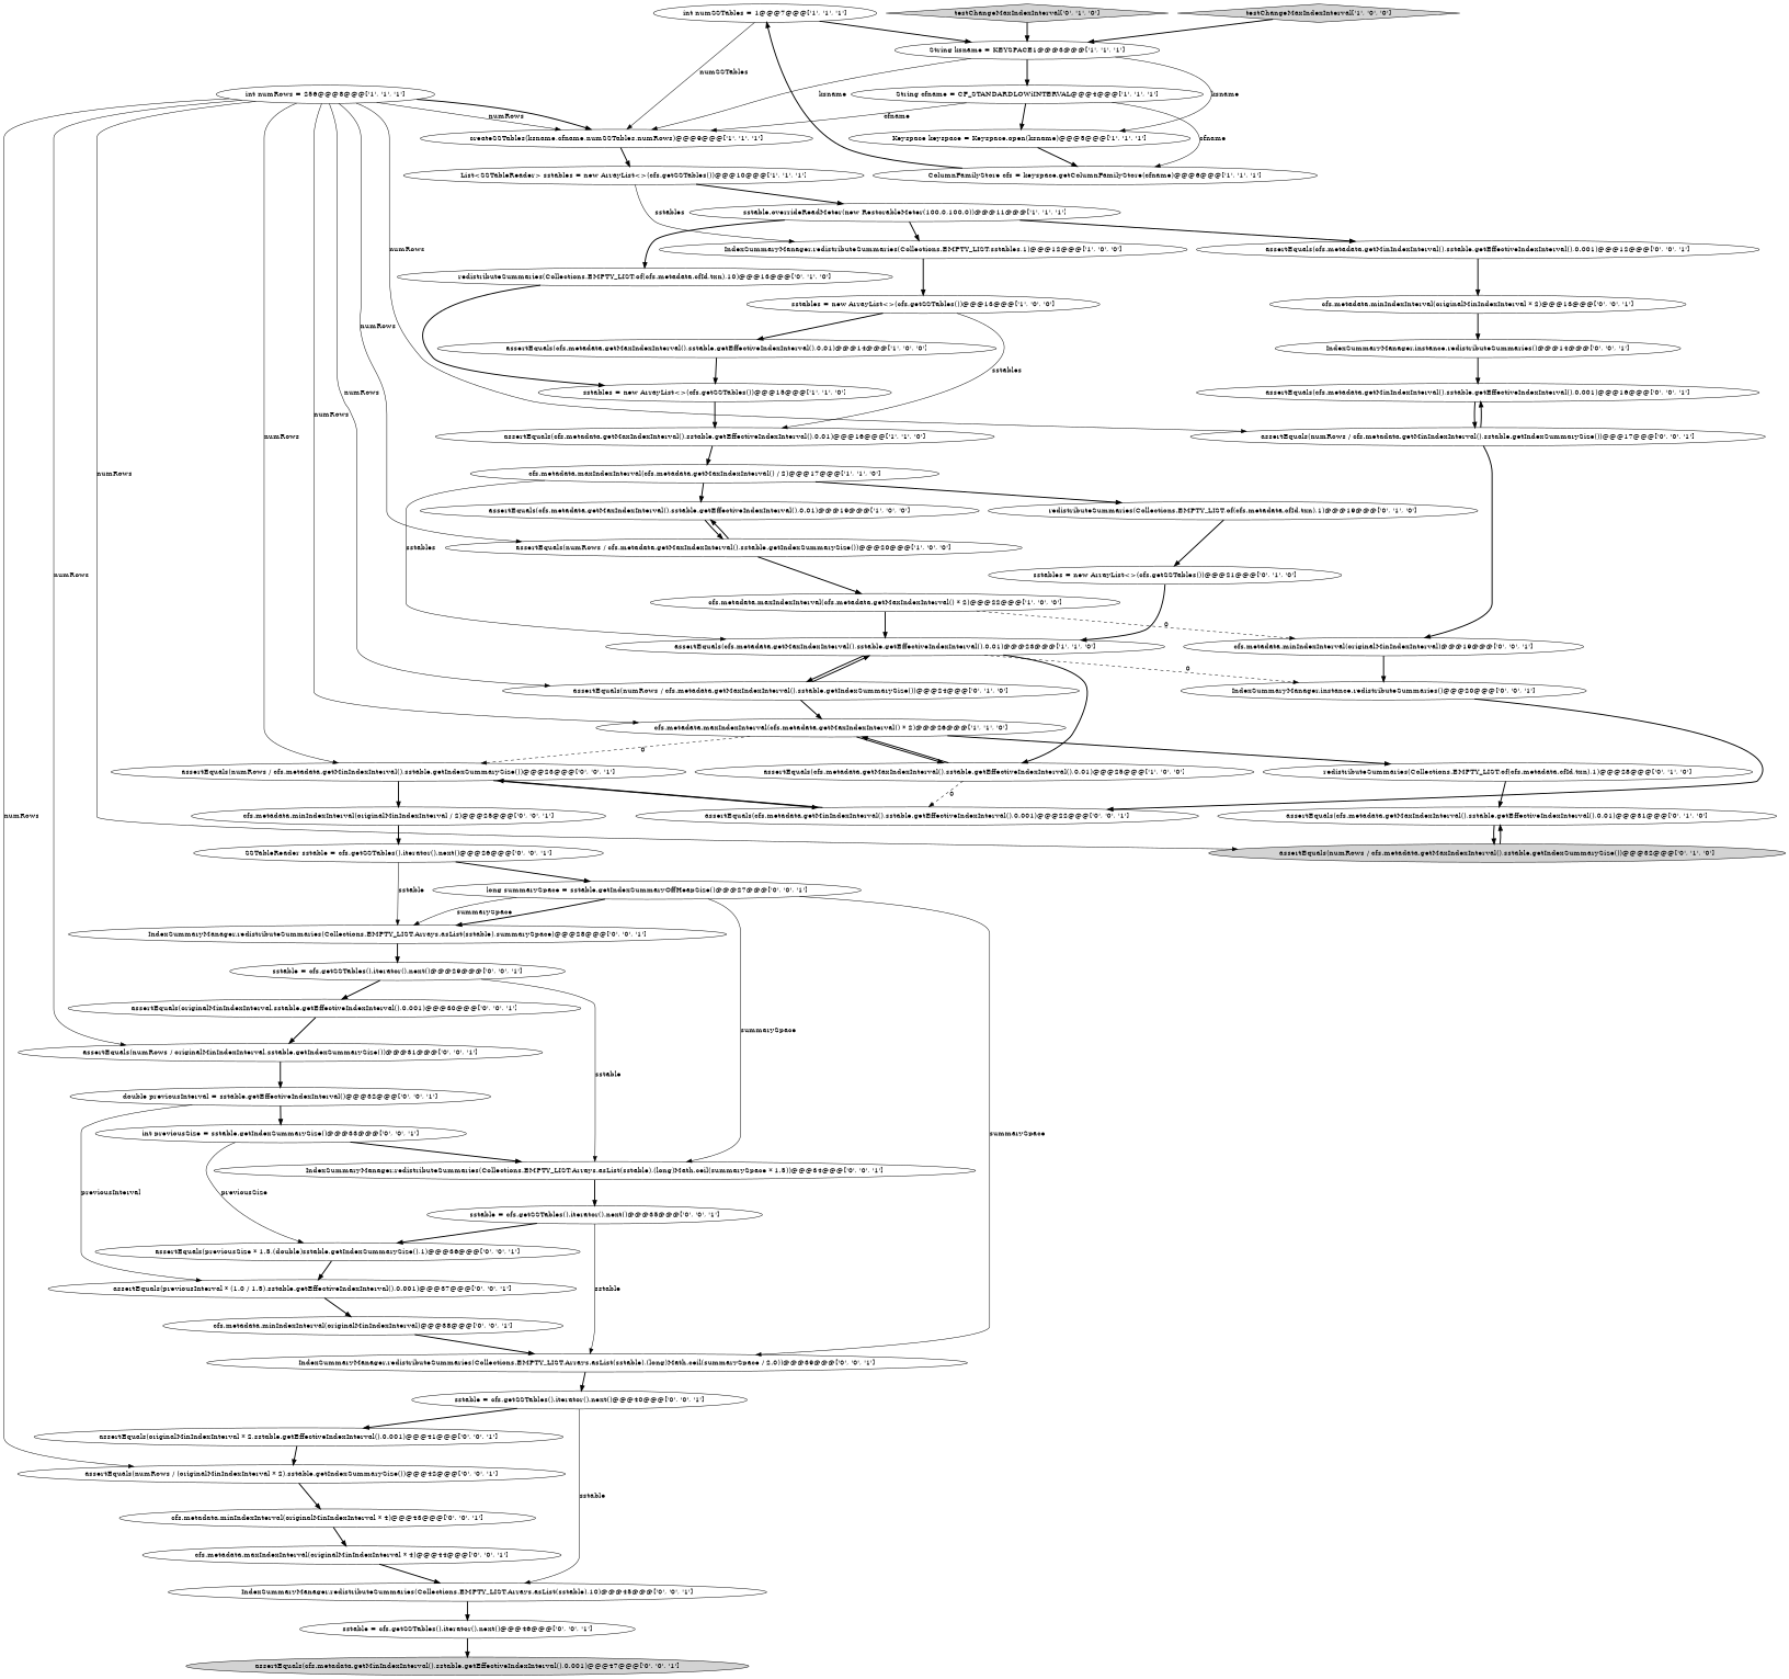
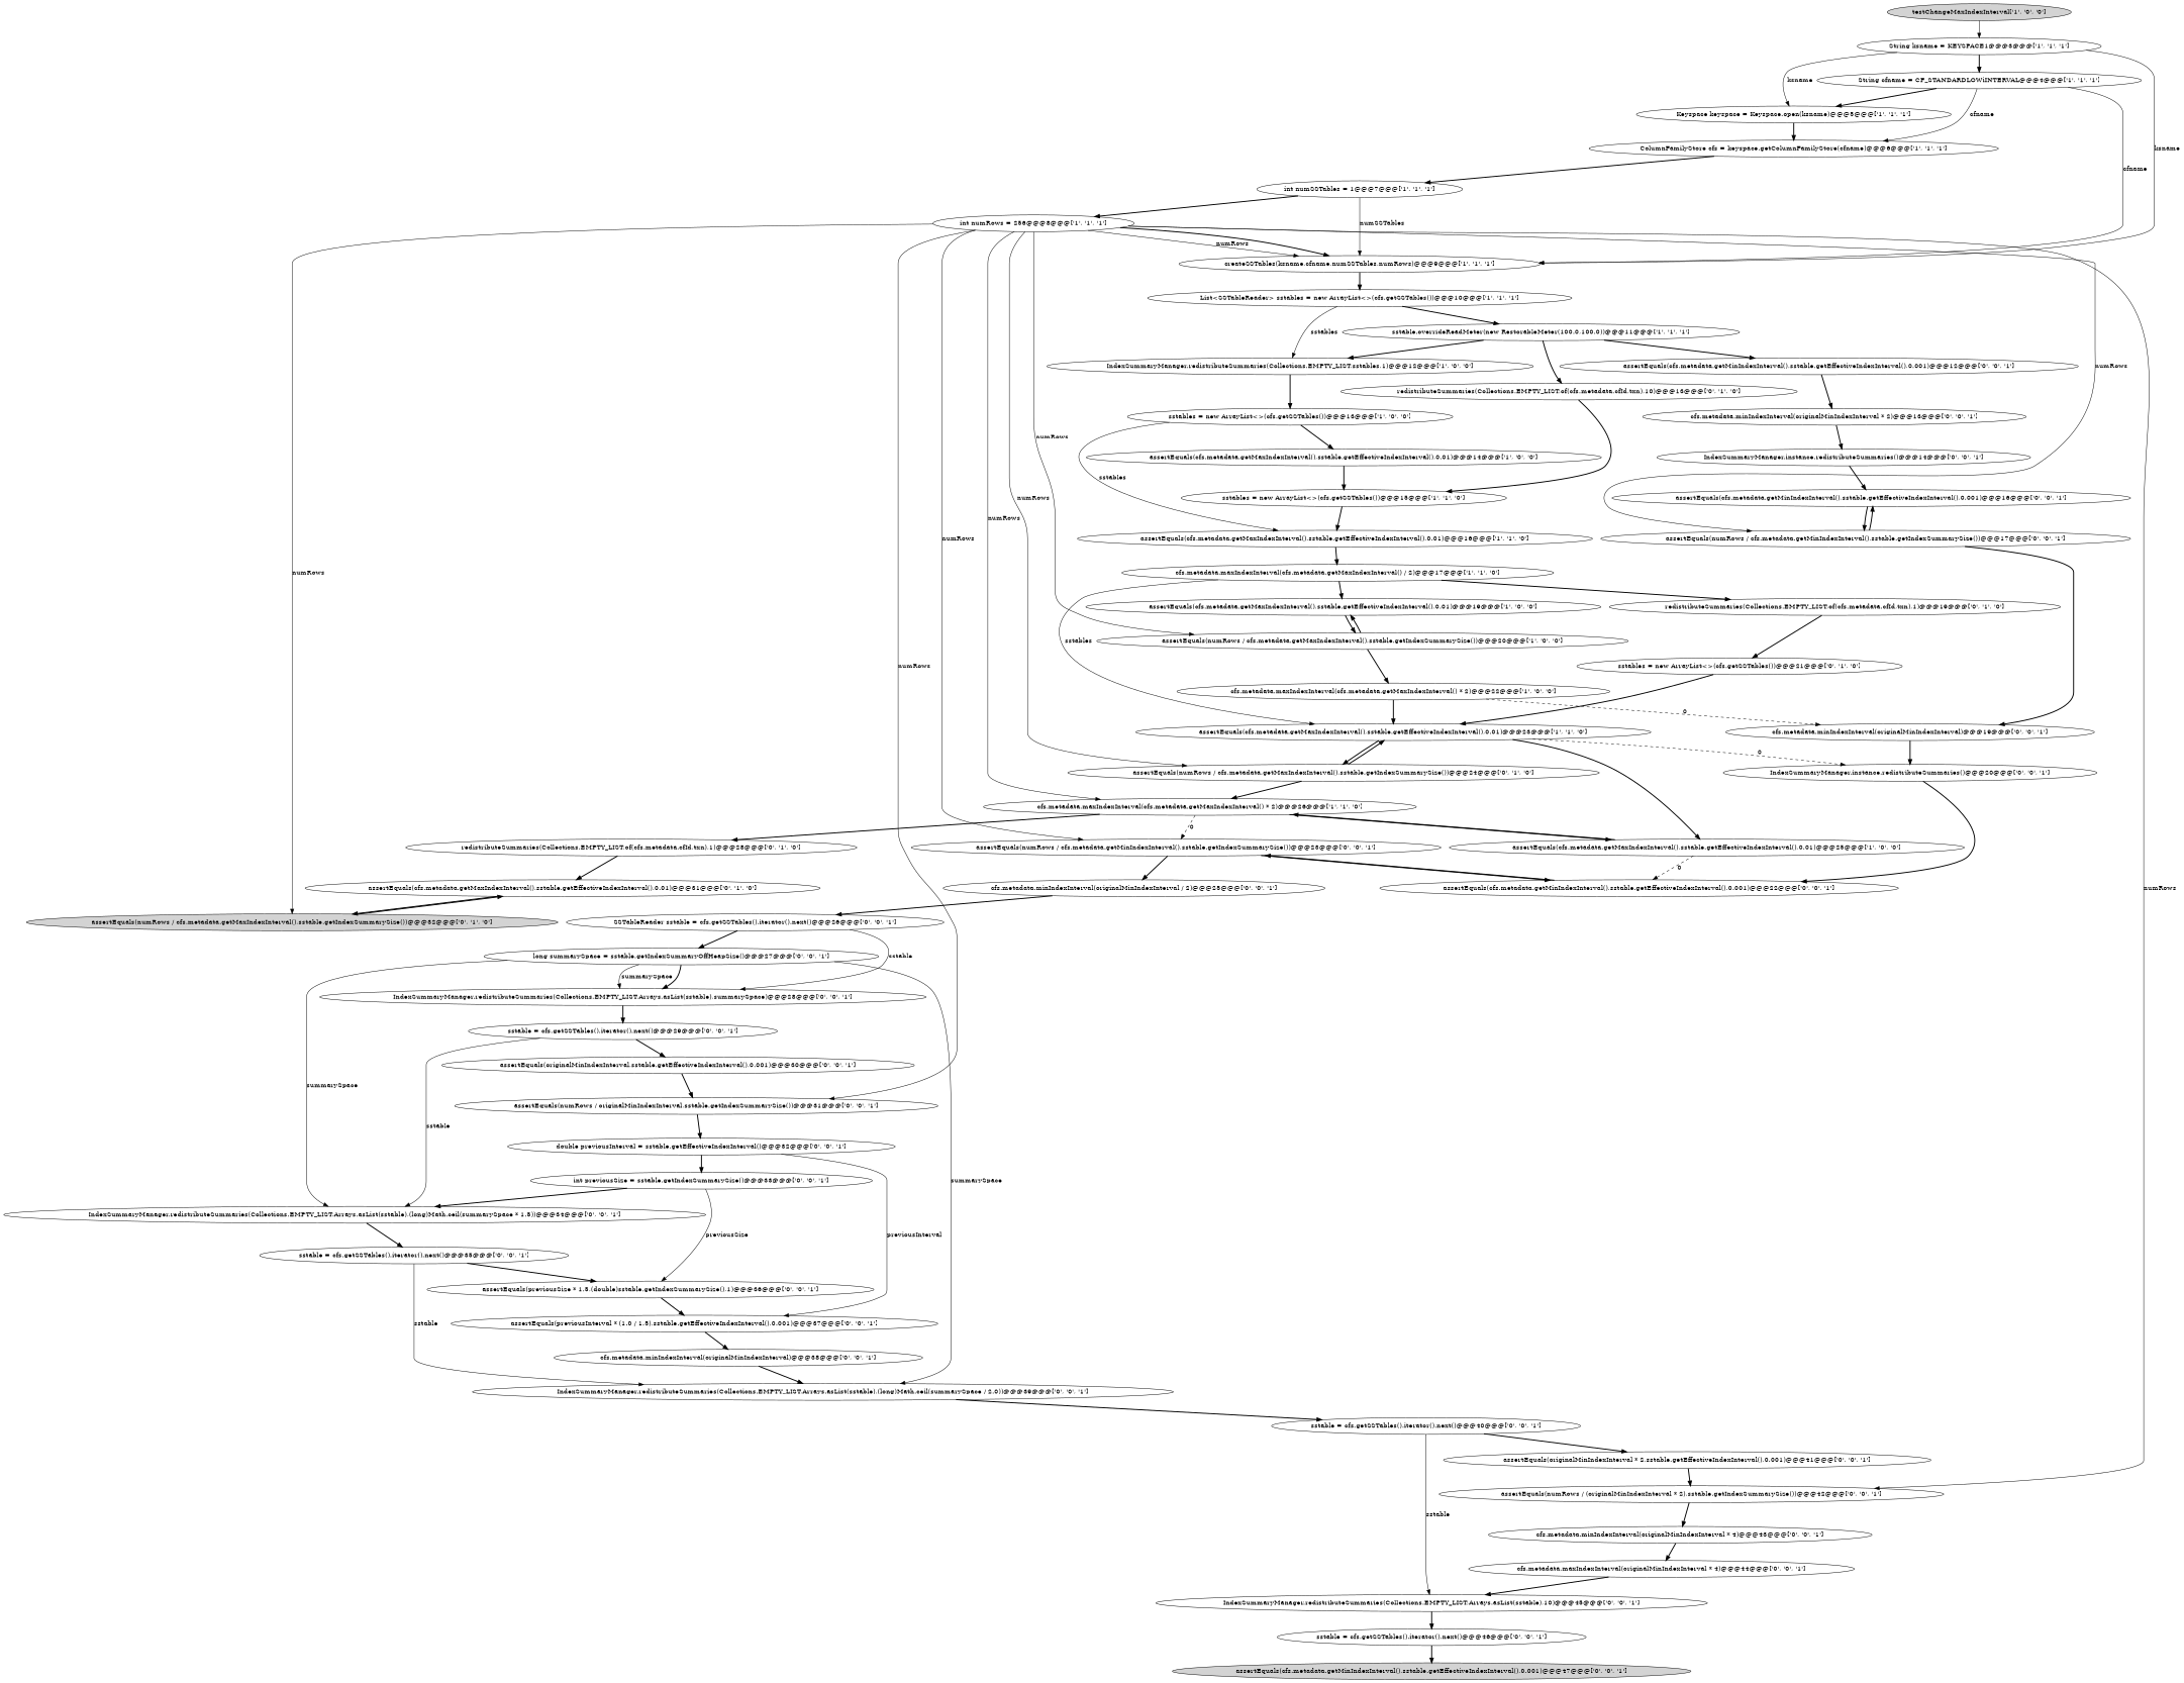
  digraph {
    node [fillcolor=white shape=ellipse style=filled]
    edge [style=bold]
    n1 [label="IndexSummaryManager.redistributeSummaries(Collections.EMPTY_LIST,Arrays.asList(sstable),(long)Math.ceil(summarySpace * 1.5))@@@34@@@['0', '0', '1']"]
    n2 [label="sstable = cfs.getSSTables().iterator().next()@@@35@@@['0', '0', '1']"]
    n3 [label="IndexSummaryManager.redistributeSummaries(Collections.EMPTY_LIST,Arrays.asList(sstable),(long)Math.ceil(summarySpace / 2.0))@@@39@@@['0', '0', '1']"]
    n4 [label="assertEquals(previousSize * 1.5,(double)sstable.getIndexSummarySize(),1)@@@36@@@['0', '0', '1']"]
    n5 [label="int numRows = 256@@@8@@@['1', '1', '1']"]
    n6 [label="createSSTables(ksname,cfname,numSSTables,numRows)@@@9@@@['1', '1', '1']"]
    n7 [label="assertEquals(numRows / originalMinIndexInterval,sstable.getIndexSummarySize())@@@31@@@['0', '0', '1']"]
    n8 [label="assertEquals(numRows / cfs.metadata.getMaxIndexInterval(),sstable.getIndexSummarySize())@@@24@@@['0', '1', '0']"]
    n9 [label="assertEquals(numRows / cfs.metadata.getMaxIndexInterval(),sstable.getIndexSummarySize())@@@20@@@['1', '0', '0']"]
    n10 [label="cfs.metadata.maxIndexInterval(cfs.metadata.getMaxIndexInterval() * 2)@@@26@@@['1', '1', '0']"]
    n11 [label="assertEquals(numRows / cfs.metadata.getMinIndexInterval(),sstable.getIndexSummarySize())@@@23@@@['0', '0', '1']"]
    n12 [label="assertEquals(numRows / cfs.metadata.getMinIndexInterval(),sstable.getIndexSummarySize())@@@17@@@['0', '0', '1']"]
    n13 [label="assertEquals(numRows / (originalMinIndexInterval * 2),sstable.getIndexSummarySize())@@@42@@@['0', '0', '1']"]
    n14 [fillcolor=lightgray label="assertEquals(numRows / cfs.metadata.getMaxIndexInterval(),sstable.getIndexSummarySize())@@@32@@@['0', '1', '0']"]
    n15 [label="List<SSTableReader> sstables = new ArrayList<>(cfs.getSSTables())@@@10@@@['1', '1', '1']"]
    n16 [label="double previousInterval = sstable.getEffectiveIndexInterval()@@@32@@@['0', '0', '1']"]
    n17 [label="assertEquals(cfs.metadata.getMaxIndexInterval(),sstable.getEffectiveIndexInterval(),0.01)@@@23@@@['1', '1', '0']"]
    n18 [label="assertEquals(cfs.metadata.getMaxIndexInterval(),sstable.getEffectiveIndexInterval(),0.01)@@@19@@@['1', '0', '0']"]
    n19 [label="cfs.metadata.maxIndexInterval(cfs.metadata.getMaxIndexInterval() * 2)@@@22@@@['1', '0', '0']"]
    n20 [label="redistributeSummaries(Collections.EMPTY_LIST,of(cfs.metadata.cfId,txn),1)@@@28@@@['0', '1', '0']"]
    n21 [label="assertEquals(cfs.metadata.getMaxIndexInterval(),sstable.getEffectiveIndexInterval(),0.01)@@@25@@@['1', '0', '0']"]
    n22 [label="assertEquals(cfs.metadata.getMinIndexInterval(),sstable.getEffectiveIndexInterval(),0.001)@@@22@@@['0', '0', '1']"]
    n23 [label="cfs.metadata.minIndexInterval(originalMinIndexInterval / 2)@@@25@@@['0', '0', '1']"]
    n24 [label="assertEquals(cfs.metadata.getMinIndexInterval(),sstable.getEffectiveIndexInterval(),0.001)@@@16@@@['0', '0', '1']"]
    n25 [label="cfs.metadata.minIndexInterval(originalMinIndexInterval)@@@19@@@['0', '0', '1']"]
    n26 [label="cfs.metadata.minIndexInterval(originalMinIndexInterval * 4)@@@43@@@['0', '0', '1']"]
    n27 [label="assertEquals(cfs.metadata.getMaxIndexInterval(),sstable.getEffectiveIndexInterval(),0.01)@@@31@@@['0', '1', '0']"]
    n28 [label="int numSSTables = 1@@@7@@@['1', '1', '1']"]
    n29 [label="sstable = cfs.getSSTables().iterator().next()@@@40@@@['0', '0', '1']"]
    n30 [label="assertEquals(originalMinIndexInterval * 2,sstable.getEffectiveIndexInterval(),0.001)@@@41@@@['0', '0', '1']"]
    n31 [label="IndexSummaryManager.redistributeSummaries(Collections.EMPTY_LIST,Arrays.asList(sstable),10)@@@45@@@['0', '0', '1']"]
    n32 [label="SSTableReader sstable = cfs.getSSTables().iterator().next()@@@26@@@['0', '0', '1']"]
    n33 [label="long summarySpace = sstable.getIndexSummaryOffHeapSize()@@@27@@@['0', '0', '1']"]
    n34 [label="IndexSummaryManager.redistributeSummaries(Collections.EMPTY_LIST,Arrays.asList(sstable),summarySpace)@@@28@@@['0', '0', '1']"]
    n35 [label="sstable = cfs.getSSTables().iterator().next()@@@29@@@['0', '0', '1']"]
    n36 [label="cfs.metadata.maxIndexInterval(cfs.metadata.getMaxIndexInterval() / 2)@@@17@@@['1', '1', '0']"]
    n37 [label="redistributeSummaries(Collections.EMPTY_LIST,of(cfs.metadata.cfId,txn),1)@@@19@@@['0', '1', '0']"]
    n38 [label="sstables = new ArrayList<>(cfs.getSSTables())@@@21@@@['0', '1', '0']"]
    n39 [label="IndexSummaryManager.instance.redistributeSummaries()@@@20@@@['0', '0', '1']"]
-   n40 [fillcolor=lightgray label="testChangeMaxIndexInterval['1', '0', '0']" shape=diamond]
+   n40 [fillcolor=lightgray label="testChangeMaxIndexInterval['1', '0', '0']"]
    n41 [label="String ksname = KEYSPACE1@@@3@@@['1', '1', '1']"]
    n42 [label="Keyspace keyspace = Keyspace.open(ksname)@@@5@@@['1', '1', '1']"]
    n43 [label="String cfname = CF_STANDARDLOWiINTERVAL@@@4@@@['1', '1', '1']"]
    n44 [label="int previousSize = sstable.getIndexSummarySize()@@@33@@@['0', '0', '1']"]
    n45 [label="assertEquals(previousInterval * (1.0 / 1.5),sstable.getEffectiveIndexInterval(),0.001)@@@37@@@['0', '0', '1']"]
    n46 [label="cfs.metadata.minIndexInterval(originalMinIndexInterval)@@@38@@@['0', '0', '1']"]
    n47 [label="IndexSummaryManager.instance.redistributeSummaries()@@@14@@@['0', '0', '1']"]
    n48 [label="IndexSummaryManager.redistributeSummaries(Collections.EMPTY_LIST,sstables,1)@@@12@@@['1', '0', '0']"]
    n49 [label="sstable.overrideReadMeter(new RestorableMeter(100.0,100.0))@@@11@@@['1', '1', '1']"]
    n50 [fillcolor=lightgray label="assertEquals(cfs.metadata.getMinIndexInterval(),sstable.getEffectiveIndexInterval(),0.001)@@@47@@@['0', '0', '1']"]
    n51 [label="assertEquals(originalMinIndexInterval,sstable.getEffectiveIndexInterval(),0.001)@@@30@@@['0', '0', '1']"]
    n52 [label="cfs.metadata.minIndexInterval(originalMinIndexInterval * 2)@@@13@@@['0', '0', '1']"]
    n53 [label="ColumnFamilyStore cfs = keyspace.getColumnFamilyStore(cfname)@@@6@@@['1', '1', '1']"]
    n54 [label="sstables = new ArrayList<>(cfs.getSSTables())@@@15@@@['1', '1', '0']"]
    n55 [label="assertEquals(cfs.metadata.getMaxIndexInterval(),sstable.getEffectiveIndexInterval(),0.01)@@@16@@@['1', '1', '0']"]
    n56 [label="assertEquals(cfs.metadata.getMaxIndexInterval(),sstable.getEffectiveIndexInterval(),0.01)@@@14@@@['1', '0', '0']"]
    n57 [label="sstable = cfs.getSSTables().iterator().next()@@@46@@@['0', '0', '1']"]
    n58 [label="cfs.metadata.maxIndexInterval(originalMinIndexInterval * 4)@@@44@@@['0', '0', '1']"]
-   n59 [fillcolor=lightgray label="testChangeMaxIndexInterval['0', '1', '0']" shape=diamond]
    n60 [label="sstables = new ArrayList<>(cfs.getSSTables())@@@13@@@['1', '0', '0']"]
    n61 [label="assertEquals(cfs.metadata.getMinIndexInterval(),sstable.getEffectiveIndexInterval(),0.001)@@@12@@@['0', '0', '1']"]
    n62 [label="redistributeSummaries(Collections.EMPTY_LIST,of(cfs.metadata.cfId,txn),10)@@@13@@@['0', '1', '0']"]
    n1 -> n2
    n2 -> n3 [label=sstable style=solid]
    n2 -> n4
    n3 -> n29
    n4 -> n45
    n5 -> n6 [label=numRows style=solid]
    n5 -> n6
    n5 -> n7 [label=numRows style=solid]
    n5 -> n8 [label=numRows style=solid]
    n5 -> n9 [label=numRows style=solid]
    n5 -> n10 [label=numRows style=solid]
    n5 -> n11 [label=numRows style=solid]
    n5 -> n12 [label=numRows style=solid]
    n5 -> n13 [label=numRows style=solid]
    n5 -> n14 [label=numRows style=solid]
    n6 -> n15
    n7 -> n16
    n8 -> n10
    n8 -> n17
    n9 -> n18
    n9 -> n19
    n10 -> n11 [label=0 style=dashed]
    n10 -> n20
    n10 -> n21
    n11 -> n22
    n11 -> n23
    n12 -> n24
    n12 -> n25
    n13 -> n26
    n14 -> n27
    n15 -> n48 [label=sstables style=solid]
    n15 -> n49
    n16 -> n44
    n16 -> n45 [label=previousInterval style=solid]
    n17 -> n8
    n17 -> n21
    n17 -> n39 [label=0 style=dashed]
    n18 -> n9
    n19 -> n17
    n19 -> n25 [label=0 style=dashed]
    n20 -> n27
    n21 -> n10
    n21 -> n22 [label=0 style=dashed]
    n22 -> n11
    n23 -> n32
    n24 -> n12
    n25 -> n39
    n26 -> n58
    n27 -> n14
-   n28 -> n41
+   n28 -> n5
    n28 -> n6 [label=numSSTables style=solid]
    n29 -> n30
    n29 -> n31 [label=sstable style=solid]
    n30 -> n13
    n31 -> n57
    n32 -> n33
    n32 -> n34 [label=sstable style=solid]
    n33 -> n1 [label=summarySpace style=solid]
    n33 -> n3 [label=summarySpace style=solid]
    n33 -> n34
    n33 -> n34 [label=summarySpace style=solid]
    n34 -> n35
    n35 -> n1 [label=sstable style=solid]
    n35 -> n51
    n36 -> n17 [label=sstables style=solid]
    n36 -> n18
    n36 -> n37
    n37 -> n38
    n38 -> n17
    n39 -> n22
-   n40 -> n41
+   n40 -> n41 [style=solid]
    n41 -> n6 [label=ksname style=solid]
    n41 -> n42 [label=ksname style=solid]
    n41 -> n43
    n42 -> n53
    n43 -> n6 [label=cfname style=solid]
    n43 -> n42
    n43 -> n53 [label=cfname style=solid]
    n44 -> n1
    n44 -> n4 [label=previousSize style=solid]
    n45 -> n46
    n46 -> n3
    n47 -> n24
    n48 -> n60
    n49 -> n48
    n49 -> n61
    n49 -> n62
    n51 -> n7
    n52 -> n47
    n53 -> n28
    n54 -> n55
    n55 -> n36
    n56 -> n54
    n57 -> n50
    n58 -> n31
-   n59 -> n41
    n60 -> n55 [label=sstables style=solid]
    n60 -> n56
    n61 -> n52
    n62 -> n54
  }
